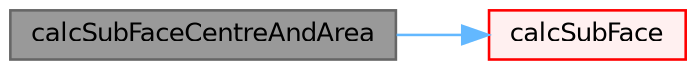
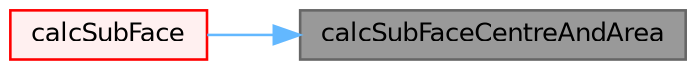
  digraph {
    rankdir=RL
    node [fontname=Helvetica fontsize=10 shape=box style=filled]
    n1 [color=gray40 fillcolor=grey60 fontcolor=black height=0.2 label=calcSubFaceCentreAndArea width=0.4]
    n2 [color=red fillcolor="#FFF0F0" height=0.2 label=calcSubFace width=0.4]
-   n2 -> n1 [color=steelblue1 dir=back fontname=Helvetica fontsize=10 labelfontname=Helvetica labelfontsize=10 style=solid]
+   n1 -> n2 [color=steelblue1 dir=back fontname=Helvetica fontsize=10 labelfontname=Helvetica labelfontsize=10 style=solid]
  }
